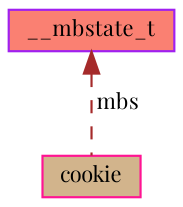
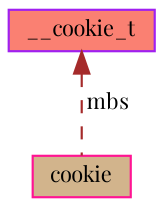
  digraph {
    fontname="Playfair Display"
    node [fontname="Playfair Display" fontsize=10 shape=record style=filled]
    n1 [color=deeppink fillcolor=tan fontcolor=black height=0.2 label=cookie width=0.4]
-   n2 [color=purple fillcolor=salmon height=0.2 label=__mbstate_t width=0.4]
+   n2 [color=purple fillcolor=salmon height=0.2 label=__cookie_t width=0.4]
    n2 -> n1 [color=brown dir=back fontname="Playfair Display" fontsize=10 label=" mbs" labelfontname=Helvetica labelfontsize=10 style=dashed]
  }
